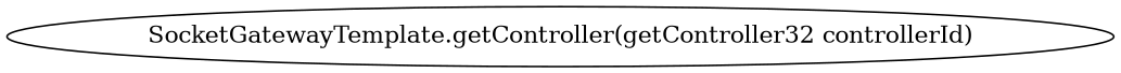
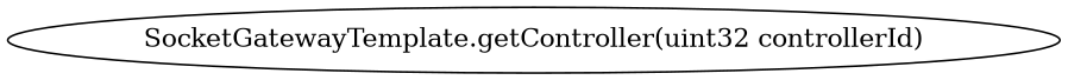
  digraph {
-   "SocketGatewayTemplate.getController(uint32 controllerId)" [height=0.5 width=6.6976 label="SocketGatewayTemplate.getController(getController32 controllerId)"]
+   "SocketGatewayTemplate.getController(uint32 controllerId)" [height=0.5 width=6.6976]
  }
